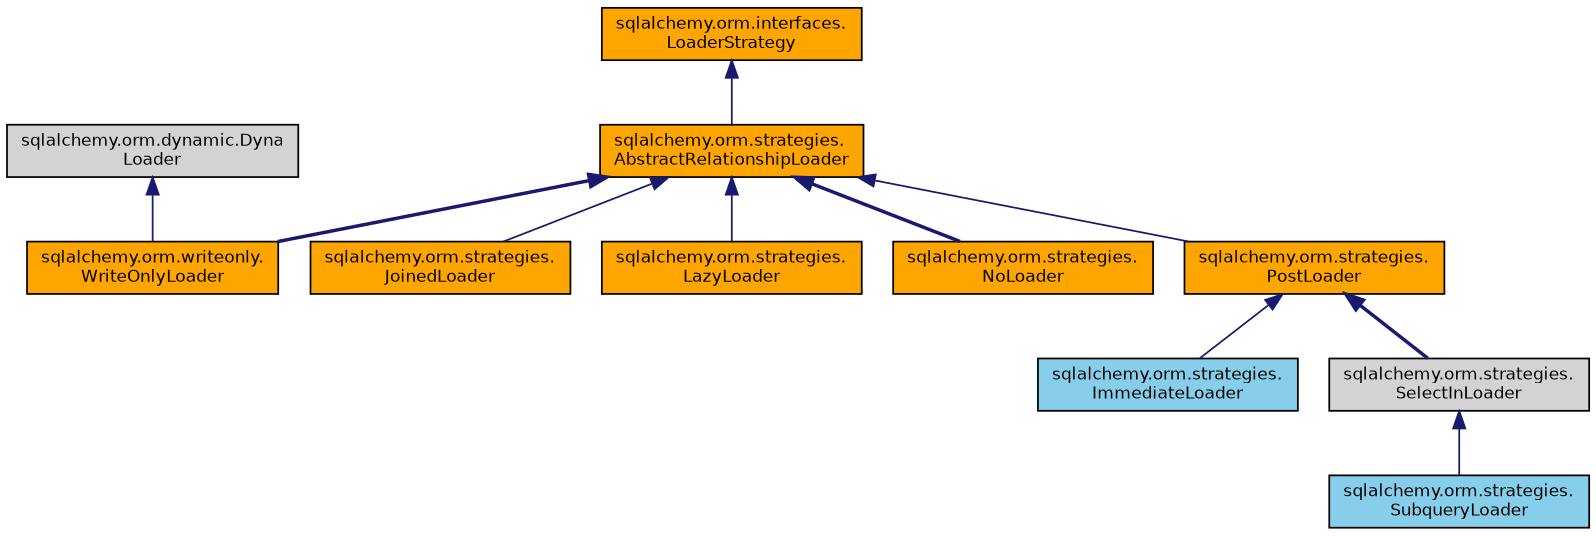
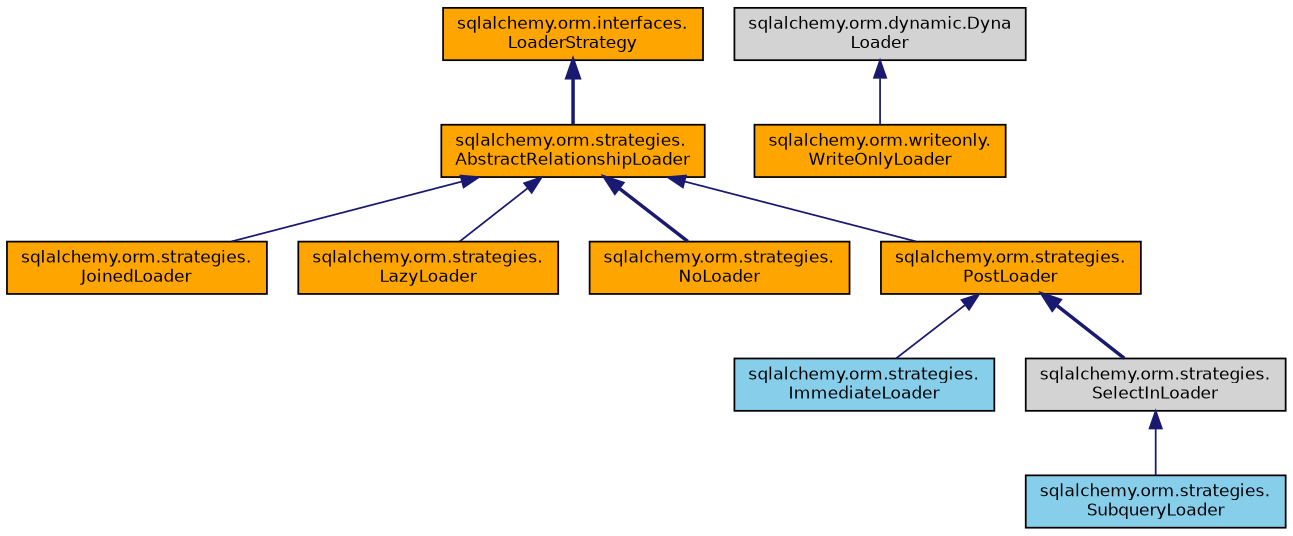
  digraph {
    rankdir=TB
    node [color=black fillcolor=orange fontname=Helvetica fontsize=10 shape=record style=filled]
    edge [color=midnightblue dir=back fontname=Helvetica fontsize=10 labelfontname=Helvetica labelfontsize=10 style=solid]
    n1 [fontcolor=black height=0.2 label="sqlalchemy.orm.strategies.\lAbstractRelationshipLoader" width=0.4]
    n2 [height=0.2 label="sqlalchemy.orm.strategies.\lJoinedLoader" width=0.4]
    n3 [height=0.2 label="sqlalchemy.orm.strategies.\lLazyLoader" width=0.4]
    n4 [height=0.2 label="sqlalchemy.orm.strategies.\lNoLoader" width=0.4]
    n5 [height=0.2 label="sqlalchemy.orm.strategies.\lPostLoader" width=0.4]
    n6 [height=0.2 label="sqlalchemy.orm.writeonly.\lWriteOnlyLoader" width=0.4]
    n7 [fillcolor=skyblue height=0.2 label="sqlalchemy.orm.strategies.\lImmediateLoader" width=0.4]
    n8 [fillcolor=lightgrey height=0.2 label="sqlalchemy.orm.strategies.\lSelectInLoader" width=0.4]
    n9 [height=0.2 label="sqlalchemy.orm.interfaces.\lLoaderStrategy" width=0.4]
    n10 [fillcolor=skyblue height=0.2 label="sqlalchemy.orm.strategies.\lSubqueryLoader" width=0.4]
    n11 [fillcolor=lightgrey height=0.2 label="sqlalchemy.orm.dynamic.Dyna\lLoader" width=0.4]
    n1 -> n2
    n1 -> n3
    n1 -> n4 [style=bold]
    n1 -> n5
-   n1 -> n6 [style=bold]
    n5 -> n7
    n5 -> n8 [style=bold]
    n8 -> n10
-   n9 -> n1
+   n9 -> n1 [style=bold]
    n11 -> n6
  }
